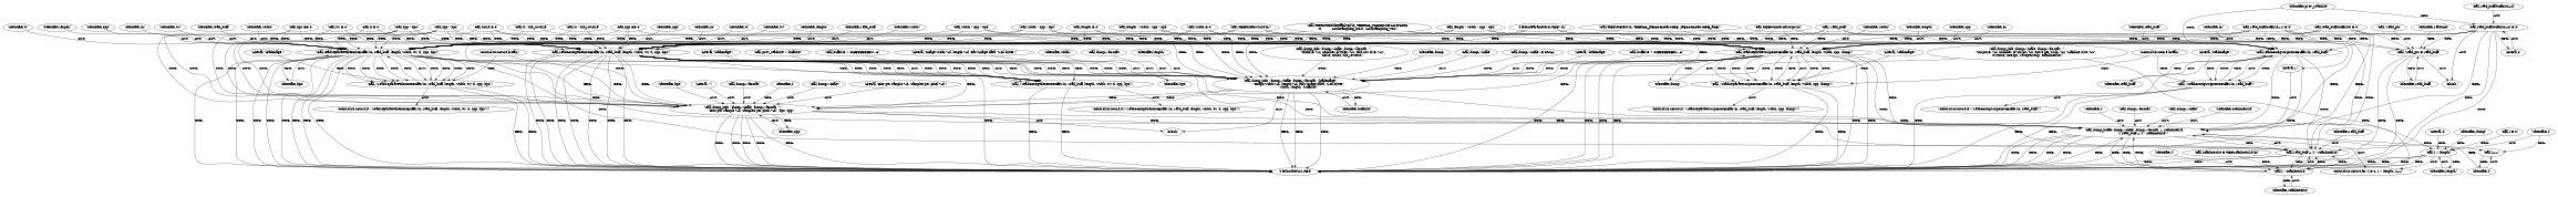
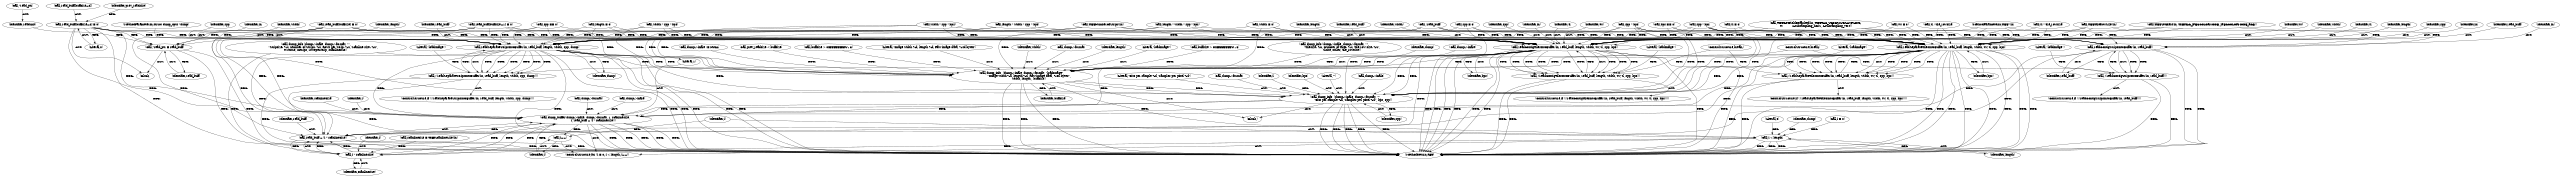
  digraph {
    n1 [label="(Call,read_buff[buffsize+2] = 0)"]
    n2 [label="(Call,*read_ptr = read_buff)"]
    n3 [label="(Call,readContigStripsIntoBuffer(in, read_buff))"]
    n4 [label="(Call,dump_buffer(dump->infile, dump->format, 1, scanlinesize, \n                  i, read_buff + (i * scanlinesize)))"]
    n5 [label="(Call,read_buff + (i * scanlinesize))"]
    n6 [label="(Call,readSeparateStripsIntoBuffer(in, read_buff, length, width, spp, dump))"]
    n7 [label="(Call,readContigTilesIntoBuffer(in, read_buff, length, width, tw, tl, spp, bps))"]
    n8 [label="(Call,readSeparateTilesIntoBuffer(in, read_buff, length, width, tw, tl, spp, bps))"]
    n9 [label="(Literal,0)"]
    n10 [label="(Block,)"]
    n11 [label="(MethodReturn,RET)"]
    n12 [label="(Identifier,read_buff)"]
    n13 [label="(Call,!(readContigStripsIntoBuffer(in, read_buff)))"]
    n14 [label="(Identifier,read_buff)"]
    n15 [label="(Call,i++)"]
    n16 [label="(Call,i * scanlinesize)"]
    n17 [label="(ControlStructure,for (i = 0; i < length; i++))"]
    n18 [label="(Call,!(readSeparateStripsIntoBuffer(in, read_buff, length, width, spp, dump)))"]
    n19 [label="(Call,dump_info  (dump->infile, dump->format, \"loadImage\", \n                \"Image width %d, length %d, Raw image data, %4d bytes\",\n                width, length,  buffsize))"]
    n20 [label="(Call,dump_info  (dump->infile, dump->format, \"\", \n                \"Bits per sample %d, Samples per pixel %d\", bps, spp))"]
    n21 [label="(Identifier,dump)"]
    n22 [label="(Call,!(readContigTilesIntoBuffer(in, read_buff, length, width, tw, tl, spp, bps)))"]
    n23 [label="(Identifier,bps)"]
    n24 [label="(Call,!(readSeparateTilesIntoBuffer(in, read_buff, length, width, tw, tl, spp, bps)))"]
    n25 [label="(Identifier,bps)"]
    n26 [label="(ControlStructure,if (!(readContigStripsIntoBuffer(in, read_buff))))"]
    n27 [label="(Identifier,i)"]
    n28 [label="(Identifier,scanlinesize)"]
    n29 [label="(Call,i < length)"]
    n30 [label="(Identifier,length)"]
    n31 [label="(ControlStructure,if (!(readSeparateStripsIntoBuffer(in, read_buff, length, width, spp, dump))))"]
    n32 [label="(Identifier,buffsize)"]
    n33 [label="(Block,)"]
    n34 [label="(Identifier,spp)"]
    n35 [label="(ControlStructure,if (!(readContigTilesIntoBuffer(in, read_buff, length, width, tw, tl, spp, bps))))"]
    n36 [label="(ControlStructure,if (!(readSeparateTilesIntoBuffer(in, read_buff, length, width, tw, tl, spp, bps))))"]
    n37 [label="(Call,dump_info (dump->infile, dump->format, \"\", \n                 \"Tilesize: %u, Number of Tiles: %u, Tile row size: %u\",\n                 tlsize, ntiles, tile_rowsize))"]
    n38 [label="(Identifier,i)"]
    n39 [label="(Literal,0)"]
    n40 [label="(Call,!read_buff)"]
    n41 [label="(Call,length * width * spp * bps)"]
    n42 [label="(Identifier,bps)"]
    n43 [label="(Literal,\"\")"]
    n44 [label="(ControlStructure,break;)"]
    n45 [label="(Identifier,in)"]
    n46 [label="(Identifier,i)"]
    n47 [label="(Identifier,tw)"]
    n48 [label="(Identifier,prev_readsize)"]
    n49 [label="(Call,width = 0)"]
    n50 [label="(Identifier,dump)"]
    n51 [label="(Identifier,width)"]
    n52 [label="(Call,dump->format)"]
    n53 [label="(Call,scanlinesize = TIFFScanlineSize(in))"]
    n54 [label="(Call,dump->infile)"]
    n55 [label="(Identifier,length)"]
    n56 [label="(Identifier,dump)"]
    n57 [label="(Identifier,width)"]
    n58 [label="(Call,i = 0)"]
    n59 [label="(Identifier,i)"]
-   n60 [label="(Call,tlsize = 0)"]
+   n60 [label="(Call,spp = 0)"]
    n61 [label="(Identifier,tl)"]
    n62 [label="(Identifier,length)"]
    n63 [label="(Identifier,spp)"]
    n64 [label="(Identifier,spp)"]
    n65 [label="(Identifier,in)"]
    n66 [label="(Literal,\"loadImage\")"]
    n67 [label="(Call,TIFFSetField(in, TIFFTAG_JPEGCOLORMODE, JPEGCOLORMODE_RGB))"]
    n68 [label="(Call,spp * bps)"]
    n69 [label="(Call,*read_ptr)"]
    n70 [label="(Identifier,read_buff)"]
    n71 [label="(Call,length = 0)"]
    n72 [label="(Literal,1)"]
    n73 [label="(Call,dump->infile != NULL)"]
    n74 [label="(Literal,\"loadImage\")"]
    n75 [label="(Call,spp == 0)"]
    n76 [label="(Call,read_buff[buffsize+1] = 0)"]
    n77 [label="(Identifier,spp)"]
    n78 [label="(Call,dump->format)"]
    n79 [label="(Call,dump->infile)"]
    n80 [label="(Identifier,in)"]
    n81 [label="(Call,spp * bps)"]
    n82 [label="(Identifier,tl)"]
    n83 [label="(Call,read_buff[buffsize] = 0)"]
    n84 [label="(Call,TIFFTileRowSize(in))"]
    n85 [label="(Identifier,in)"]
    n86 [label="(Call,bps == 0)"]
    n87 [label="(Call,buffsize > 0xFFFFFFFFU - 3)"]
    n88 [label="(Identifier,tw)"]
    n89 [label="(Call,tw = 0)"]
    n90 [label="(Call,dump_info (dump->infile, dump->format, \"\",\n                 \"Stripsize: %u, Number of Strips: %u, Rows per Strip: %u, Scanline size: %u\",\n\t\t stsize, nstrips, rowsperstrip, scanlinesize))"]
    n91 [label="(Literal,\"loadImage\")"]
    n92 [label="(Call,width * spp * bps)"]
    n93 [label="(Call,TIFFGetFieldDefaulted(in, TIFFTAG_YCBCRSUBSAMPLING,\n \t\t           &subsampling_horiz, &subsampling_vert))"]
    n94 [label="(Identifier,read_buff)"]
    n95 [label="(ControlStructure,break;)"]
    n96 [label="(Literal,\"loadImage\")"]
    n97 [label="(Call,prev_readsize < buffsize)"]
    n98 [label="(Call,buffsize > 0xFFFFFFFFU - 3)"]
    n99 [label="(MethodParameterIn,TIFF* in)"]
    n100 [label="(Identifier,read_buff)"]
    n101 [label="(Call,tl / tile_rowsize)"]
    n102 [label="(Literal,\"Image width %d, length %d, Raw image data, %4d bytes\")"]
    n103 [label="(Call,tl * tile_rowsize)"]
    n104 [label="(Identifier,length)"]
    n105 [label="(Call,read_buff[buffsize+2])"]
    n106 [label="(Call,dump->infile)"]
    n107 [label="(Call,width * spp * bps)"]
    n108 [label="(Identifier,read_buff)"]
    n109 [label="(Identifier,i)"]
    n110 [label="(Call,length * width * spp * bps)"]
    n111 [label="(Identifier,scanlinesize)"]
    n112 [label="(Call,tl = 0)"]
    n113 [label="(Identifier,width)"]
    n114 [label="(Identifier,width)"]
    n115 [label="(Call,TIFFNumberOfStrips(in))"]
    n116 [label="(Literal,\"loadImage\")"]
+   n117 [label="(MethodParameterIn,struct dump_opts *dump)"]
    n118 [label="(Call,dump->format)"]
    n119 [label="(Identifier,length)"]
    n120 [label="(Identifier,readunit)"]
    n121 [label="(Literal,\"Bits per sample %d, Samples per pixel %d\")"]
    n1 -> n2 [label="CFG: "]
-   n48 -> n3 [label="DDG: "]
+   n1 -> n3 [label="DDG: "]
    n1 -> n4 [label="DDG: "]
    n1 -> n5 [label="DDG: "]
    n1 -> n6 [label="DDG: "]
    n1 -> n7 [label="DDG: "]
    n1 -> n8 [label="DDG: "]
    n1 -> n9 [label="CFG: "]
    n1 -> n10 [label="AST: "]
    n1 -> n11 [label="DDG: "]
    n2 -> n10 [label="AST: "]
    n2 -> n11 [label="DDG: "]
    n2 -> n11 [label="DDG: "]
    n2 -> n12 [label="CFG: "]
    n3 -> n4 [label="DDG: "]
    n3 -> n5 [label="DDG: "]
    n3 -> n11 [label="DDG: "]
    n3 -> n11 [label="DDG: "]
    n3 -> n13 [label="AST: "]
    n3 -> n13 [label="DDG: "]
    n3 -> n13 [label="DDG: "]
    n3 -> n14 [label="CFG: "]
    n4 -> n5 [label="CFG: "]
    n4 -> n11 [label="DDG: "]
    n4 -> n11 [label="DDG: "]
    n4 -> n11 [label="DDG: "]
    n4 -> n11 [label="DDG: "]
    n4 -> n11 [label="DDG: "]
    n4 -> n15 [label="DDG: "]
    n4 -> n16 [label="DDG: "]
    n4 -> n17 [label="AST: "]
    n5 -> n4 [label="AST: "]
    n5 -> n11 [label="DDG: "]
    n5 -> n11 [label="DDG: "]
    n5 -> n16 [label="CFG: "]
    n6 -> n4 [label="DDG: "]
    n6 -> n5 [label="DDG: "]
    n6 -> n11 [label="DDG: "]
    n6 -> n11 [label="DDG: "]
    n6 -> n11 [label="DDG: "]
    n6 -> n11 [label="DDG: "]
    n6 -> n11 [label="DDG: "]
    n6 -> n11 [label="DDG: "]
    n6 -> n18 [label="AST: "]
    n6 -> n18 [label="DDG: "]
    n6 -> n18 [label="DDG: "]
    n6 -> n18 [label="DDG: "]
    n6 -> n18 [label="DDG: "]
    n6 -> n18 [label="DDG: "]
    n6 -> n18 [label="DDG: "]
    n6 -> n19 [label="DDG: "]
    n6 -> n19 [label="DDG: "]
    n6 -> n20 [label="DDG: "]
    n6 -> n21 [label="CFG: "]
    n7 -> n4 [label="DDG: "]
    n7 -> n5 [label="DDG: "]
    n7 -> n11 [label="DDG: "]
    n7 -> n11 [label="DDG: "]
    n7 -> n11 [label="DDG: "]
    n7 -> n11 [label="DDG: "]
    n7 -> n11 [label="DDG: "]
    n7 -> n11 [label="DDG: "]
    n7 -> n11 [label="DDG: "]
    n7 -> n11 [label="DDG: "]
    n7 -> n19 [label="DDG: "]
    n7 -> n19 [label="DDG: "]
    n7 -> n20 [label="DDG: "]
    n7 -> n20 [label="DDG: "]
    n7 -> n22 [label="AST: "]
    n7 -> n22 [label="DDG: "]
    n7 -> n22 [label="DDG: "]
    n7 -> n22 [label="DDG: "]
    n7 -> n22 [label="DDG: "]
    n7 -> n22 [label="DDG: "]
    n7 -> n22 [label="DDG: "]
    n7 -> n22 [label="DDG: "]
    n7 -> n22 [label="DDG: "]
    n7 -> n23 [label="CFG: "]
    n8 -> n4 [label="DDG: "]
    n8 -> n5 [label="DDG: "]
    n8 -> n11 [label="DDG: "]
    n8 -> n11 [label="DDG: "]
    n8 -> n11 [label="DDG: "]
    n8 -> n11 [label="DDG: "]
    n8 -> n11 [label="DDG: "]
    n8 -> n11 [label="DDG: "]
    n8 -> n11 [label="DDG: "]
    n8 -> n11 [label="DDG: "]
    n8 -> n19 [label="DDG: "]
    n8 -> n19 [label="DDG: "]
    n8 -> n20 [label="DDG: "]
    n8 -> n20 [label="DDG: "]
    n8 -> n24 [label="AST: "]
    n8 -> n24 [label="DDG: "]
    n8 -> n24 [label="DDG: "]
    n8 -> n24 [label="DDG: "]
    n8 -> n24 [label="DDG: "]
    n8 -> n24 [label="DDG: "]
    n8 -> n24 [label="DDG: "]
    n8 -> n24 [label="DDG: "]
    n8 -> n24 [label="DDG: "]
    n8 -> n25 [label="CFG: "]
    n9 -> n1 [label="AST: "]
    n12 -> n2 [label="AST: "]
    n13 -> n3 [label="CFG: "]
    n13 -> n11 [label="DDG: "]
    n13 -> n11 [label="DDG: "]
    n13 -> n26 [label="AST: "]
    n14 -> n3 [label="AST: "]
+   n15 -> n17 [label="AST: "]
    n15 -> n27 [label="CFG: "]
    n16 -> n4 [label="DDG: "]
    n16 -> n4 [label="DDG: "]
    n16 -> n5 [label="AST: "]
    n16 -> n5 [label="DDG: "]
    n16 -> n5 [label="DDG: "]
    n16 -> n28 [label="CFG: "]
    n18 -> n6 [label="CFG: "]
    n18 -> n11 [label="DDG: "]
    n18 -> n11 [label="DDG: "]
    n18 -> n31 [label="AST: "]
    n19 -> n11 [label="DDG: "]
    n19 -> n11 [label="DDG: "]
    n19 -> n11 [label="DDG: "]
    n19 -> n20 [label="DDG: "]
    n19 -> n20 [label="DDG: "]
    n19 -> n29 [label="DDG: "]
    n19 -> n32 [label="CFG: "]
    n19 -> n33 [label="AST: "]
    n20 -> n4 [label="DDG: "]
    n20 -> n4 [label="DDG: "]
    n20 -> n11 [label="DDG: "]
    n20 -> n11 [label="DDG: "]
    n20 -> n11 [label="DDG: "]
    n20 -> n11 [label="DDG: "]
    n20 -> n11 [label="DDG: "]
    n20 -> n33 [label="AST: "]
    n20 -> n34 [label="CFG: "]
    n21 -> n6 [label="AST: "]
    n22 -> n7 [label="CFG: "]
    n22 -> n11 [label="DDG: "]
    n22 -> n11 [label="DDG: "]
    n22 -> n35 [label="AST: "]
    n23 -> n7 [label="AST: "]
    n24 -> n8 [label="CFG: "]
    n24 -> n11 [label="DDG: "]
    n24 -> n11 [label="DDG: "]
    n24 -> n36 [label="AST: "]
    n25 -> n8 [label="AST: "]
    n27 -> n4 [label="CFG: "]
    n27 -> n15 [label="AST: "]
    n28 -> n16 [label="AST: "]
    n29 -> n11 [label="DDG: "]
    n29 -> n11 [label="DDG: "]
    n29 -> n11 [label="DDG: "]
    n29 -> n16 [label="DDG: "]
    n29 -> n17 [label="AST: "]
    n29 -> n30 [label="CFG: "]
    n30 -> n29 [label="AST: "]
    n32 -> n19 [label="AST: "]
    n34 -> n20 [label="AST: "]
    n37 -> n19 [label="DDG: "]
    n38 -> n16 [label="AST: "]
    n39 -> n29 [label="CFG: "]
    n40 -> n2 [label="DDG: "]
    n40 -> n3 [label="DDG: "]
    n40 -> n6 [label="DDG: "]
    n40 -> n7 [label="DDG: "]
    n40 -> n8 [label="DDG: "]
    n41 -> n6 [label="DDG: "]
    n41 -> n7 [label="DDG: "]
    n41 -> n8 [label="DDG: "]
    n41 -> n19 [label="DDG: "]
    n42 -> n20 [label="AST: "]
    n43 -> n20 [label="AST: "]
    n44 -> n13 [label="CFG: "]
    n44 -> n18 [label="CFG: "]
    n45 -> n3 [label="AST: "]
    n46 -> n4 [label="AST: "]
    n47 -> n8 [label="AST: "]
    n48 -> n1 [label="CFG: "]
    n49 -> n6 [label="DDG: "]
    n49 -> n7 [label="DDG: "]
    n49 -> n8 [label="DDG: "]
    n49 -> n19 [label="DDG: "]
    n50 -> n19 [label="CFG: "]
    n51 -> n6 [label="AST: "]
    n52 -> n20 [label="AST: "]
    n53 -> n16 [label="DDG: "]
    n54 -> n19 [label="AST: "]
    n55 -> n6 [label="AST: "]
    n56 -> n29 [label="CFG: "]
    n57 -> n8 [label="AST: "]
    n58 -> n29 [label="DDG: "]
    n59 -> n20 [label="CFG: "]
    n60 -> n6 [label="DDG: "]
    n60 -> n7 [label="DDG: "]
    n60 -> n8 [label="DDG: "]
    n60 -> n20 [label="DDG: "]
    n61 -> n8 [label="AST: "]
    n62 -> n8 [label="AST: "]
    n63 -> n7 [label="AST: "]
    n64 -> n8 [label="AST: "]
    n65 -> n8 [label="AST: "]
    n66 -> n22 [label="CFG: "]
    n67 -> n3 [label="DDG: "]
    n67 -> n6 [label="DDG: "]
    n67 -> n7 [label="DDG: "]
    n67 -> n8 [label="DDG: "]
    n68 -> n6 [label="DDG: "]
    n68 -> n7 [label="DDG: "]
    n68 -> n7 [label="DDG: "]
    n68 -> n8 [label="DDG: "]
    n68 -> n8 [label="DDG: "]
    n68 -> n20 [label="DDG: "]
    n68 -> n20 [label="DDG: "]
-   n69 -> n2 [label="AST: "]
+   n69 -> n120 [label="AST: "]
    n70 -> n5 [label="AST: "]
    n71 -> n6 [label="DDG: "]
    n71 -> n7 [label="DDG: "]
    n71 -> n8 [label="DDG: "]
    n71 -> n19 [label="DDG: "]
    n72 -> n4 [label="AST: "]
    n73 -> n19 [label="DDG: "]
    n74 -> n19 [label="AST: "]
    n75 -> n6 [label="DDG: "]
    n75 -> n7 [label="DDG: "]
    n75 -> n8 [label="DDG: "]
    n75 -> n20 [label="DDG: "]
    n76 -> n2 [label="DDG: "]
    n76 -> n3 [label="DDG: "]
    n76 -> n4 [label="DDG: "]
    n76 -> n5 [label="DDG: "]
    n76 -> n6 [label="DDG: "]
    n76 -> n7 [label="DDG: "]
    n76 -> n8 [label="DDG: "]
    n77 -> n6 [label="AST: "]
    n78 -> n4 [label="AST: "]
    n79 -> n4 [label="AST: "]
    n80 -> n7 [label="AST: "]
    n81 -> n6 [label="DDG: "]
    n81 -> n7 [label="DDG: "]
    n81 -> n7 [label="DDG: "]
    n81 -> n8 [label="DDG: "]
    n81 -> n8 [label="DDG: "]
    n81 -> n20 [label="DDG: "]
    n81 -> n20 [label="DDG: "]
    n82 -> n7 [label="AST: "]
    n83 -> n2 [label="DDG: "]
    n83 -> n3 [label="DDG: "]
    n83 -> n4 [label="DDG: "]
    n83 -> n5 [label="DDG: "]
    n83 -> n6 [label="DDG: "]
    n83 -> n7 [label="DDG: "]
    n83 -> n8 [label="DDG: "]
    n84 -> n3 [label="DDG: "]
    n84 -> n6 [label="DDG: "]
    n84 -> n7 [label="DDG: "]
    n84 -> n8 [label="DDG: "]
    n85 -> n6 [label="AST: "]
    n86 -> n7 [label="DDG: "]
    n86 -> n8 [label="DDG: "]
    n86 -> n20 [label="DDG: "]
    n87 -> n19 [label="DDG: "]
    n88 -> n7 [label="AST: "]
    n89 -> n7 [label="DDG: "]
    n89 -> n8 [label="DDG: "]
    n90 -> n16 [label="DDG: "]
    n90 -> n19 [label="DDG: "]
    n91 -> n24 [label="CFG: "]
    n92 -> n6 [label="DDG: "]
    n92 -> n7 [label="DDG: "]
    n92 -> n8 [label="DDG: "]
    n92 -> n19 [label="DDG: "]
    n93 -> n3 [label="DDG: "]
    n93 -> n6 [label="DDG: "]
    n93 -> n7 [label="DDG: "]
    n93 -> n8 [label="DDG: "]
    n94 -> n6 [label="AST: "]
    n95 -> n22 [label="CFG: "]
    n95 -> n24 [label="CFG: "]
    n96 -> n18 [label="CFG: "]
    n97 -> n19 [label="DDG: "]
    n98 -> n19 [label="DDG: "]
    n99 -> n3 [label="DDG: "]
    n99 -> n6 [label="DDG: "]
    n99 -> n7 [label="DDG: "]
    n99 -> n8 [label="DDG: "]
    n100 -> n8 [label="AST: "]
    n101 -> n7 [label="DDG: "]
    n101 -> n8 [label="DDG: "]
    n102 -> n19 [label="AST: "]
    n103 -> n7 [label="DDG: "]
    n103 -> n8 [label="DDG: "]
    n104 -> n7 [label="AST: "]
    n105 -> n1 [label="AST: "]
    n106 -> n20 [label="AST: "]
    n107 -> n6 [label="DDG: "]
    n107 -> n7 [label="DDG: "]
    n107 -> n8 [label="DDG: "]
    n107 -> n19 [label="DDG: "]
    n108 -> n7 [label="AST: "]
    n109 -> n15 [label="CFG: "]
    n109 -> n29 [label="AST: "]
    n110 -> n6 [label="DDG: "]
    n110 -> n7 [label="DDG: "]
    n110 -> n8 [label="DDG: "]
    n110 -> n19 [label="DDG: "]
    n111 -> n4 [label="AST: "]
    n112 -> n7 [label="DDG: "]
    n112 -> n8 [label="DDG: "]
    n113 -> n7 [label="AST: "]
    n114 -> n19 [label="AST: "]
    n115 -> n6 [label="DDG: "]
    n115 -> n7 [label="DDG: "]
    n115 -> n8 [label="DDG: "]
    n115 -> n72 [label="DDG: "]
    n116 -> n13 [label="CFG: "]
+   n117 -> n6 [label="DDG: "]
    n118 -> n19 [label="AST: "]
    n119 -> n19 [label="AST: "]
    n120 -> n2 [label="CFG: "]
    n121 -> n20 [label="AST: "]
  }
